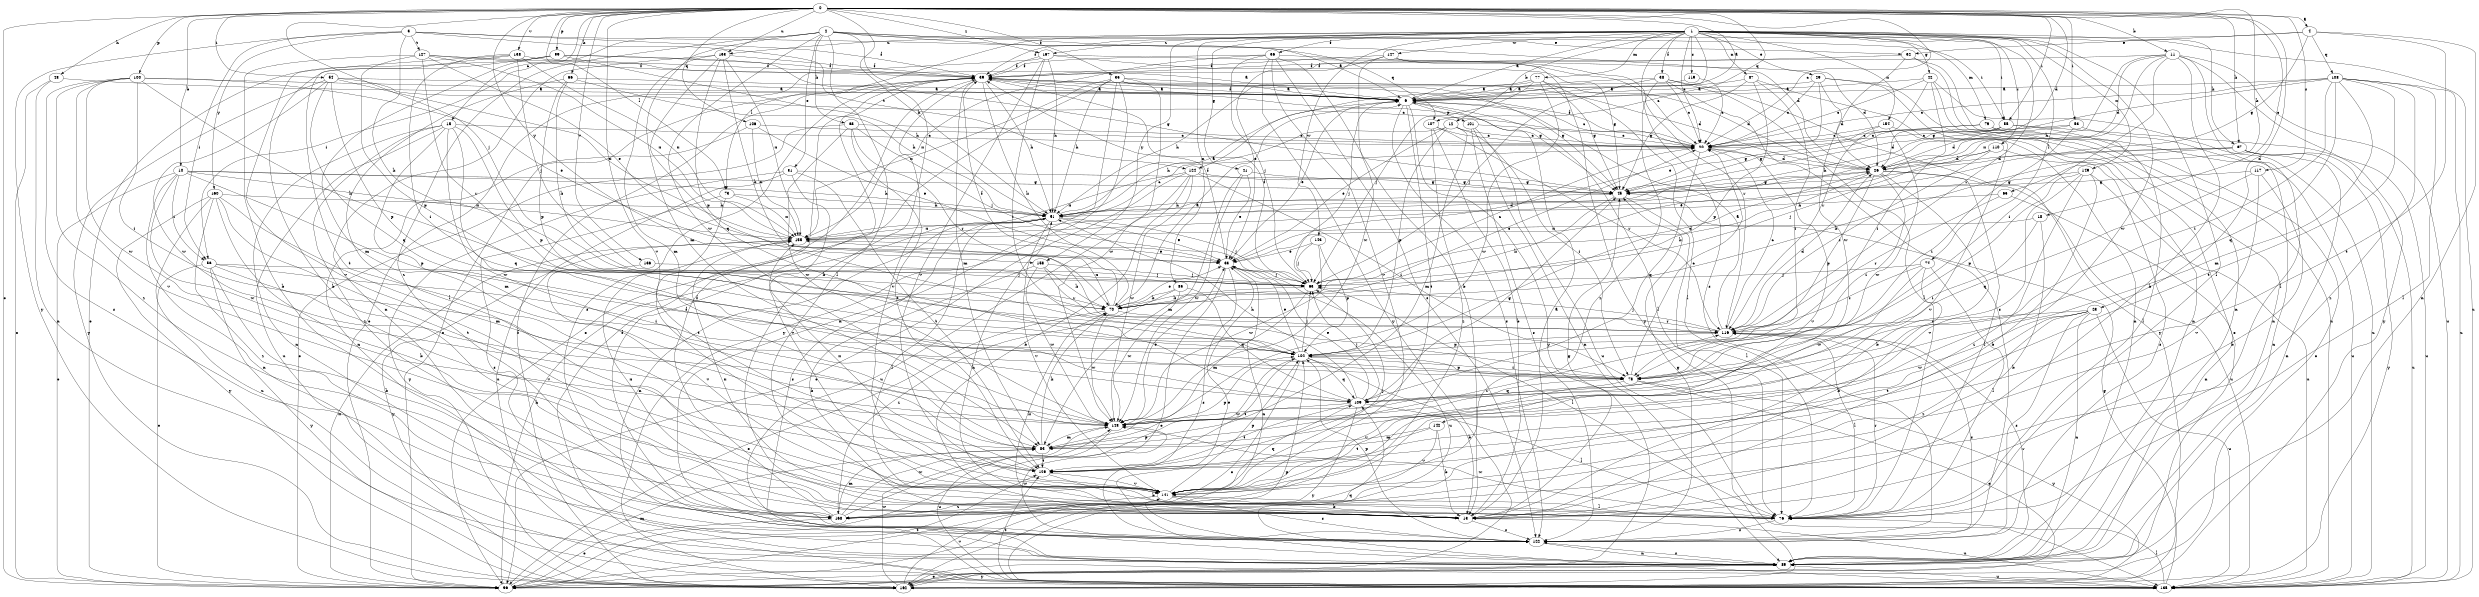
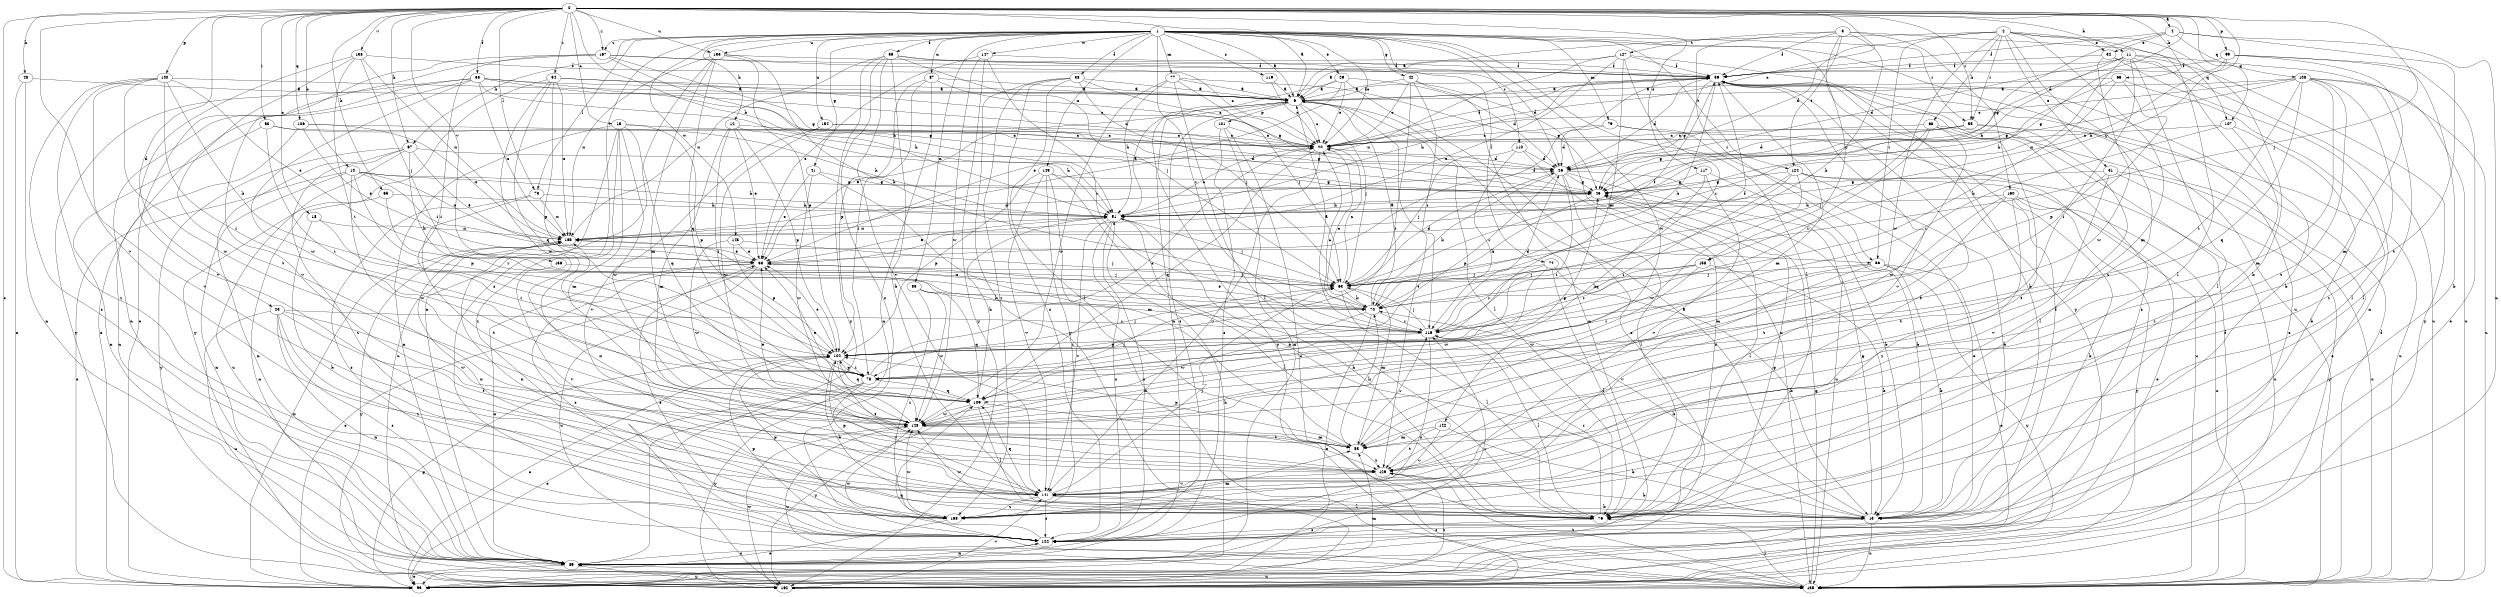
  strict digraph {
    0
    4
    6
    10
    11
    15
    18
    20
    23
    26
    35
    48
    51
    53
    54
    55
    63
    65
    66
    67
    73
    96
    99
    100
    106
    107
    117
    133
    136
    138
    141
    158
    167
    32
    39
    45
    89
    108
    129
    76
    122
    162
    33
    101
    56
    148
    102
    155
    135
    13
    n51 [label=78]
    83
    168
    109
    116
    70
    1
    12
    29
    36
    38
    41
    42
    74
    77
    79
    85
    87
    110
    119
    124
    142
    143
    147
    149
    154
    2
    31
    68
    3
    127
    160
    0 -> 4 [label=a]
    0 -> 6 [label=a]
    0 -> 10 [label=b]
    0 -> 11 [label=b]
    0 -> 15 [label=c]
    0 -> 18 [label=c]
    0 -> 20 [label=c]
    0 -> 23 [label=d]
    0 -> 26 [label=d]
    0 -> 35 [label=f]
    0 -> 48 [label=h]
    0 -> 51 [label=h]
    0 -> 53 [label=i]
    0 -> 54 [label=i]
    0 -> 55 [label=i]
    0 -> 63 [label=j]
    0 -> 65 [label=k]
    0 -> 66 [label=k]
    0 -> 67 [label=k]
    0 -> 73 [label=l]
    0 -> 96 [label=o]
    0 -> 99 [label=p]
    0 -> 100 [label=p]
    0 -> 106 [label=q]
    0 -> 107 [label=q]
    0 -> 117 [label=s]
    0 -> 133 [label=u]
    0 -> 136 [label=v]
    0 -> 138 [label=v]
    0 -> 141 [label=v]
    0 -> 158 [label=y]
    0 -> 167 [label=z]
    4 -> 32 [label=e]
    4 -> 39 [label=f]
    4 -> 45 [label=g]
    4 -> 89 [label=n]
    4 -> 108 [label=q]
    4 -> 129 [label=t]
    6 -> 20 [label=c]
    6 -> 63 [label=j]
    6 -> 39 [label=f]
    6 -> 129 [label=t]
    6 -> 76 [label=l]
    6 -> 122 [label=s]
    6 -> 162 [label=y]
    6 -> 33 [label=e]
    6 -> 101 [label=p]
    10 -> 51 [label=h]
    10 -> 96 [label=o]
    10 -> 45 [label=g]
    10 -> 89 [label=n]
    10 -> 56 [label=i]
    10 -> 148 [label=w]
    10 -> 102 [label=p]
    10 -> 155 [label=x]
    11 -> 26 [label=d]
    11 -> 51 [label=h]
    11 -> 39 [label=f]
    11 -> 76 [label=l]
    11 -> 162 [label=y]
    11 -> 155 [label=x]
    11 -> 135 [label=u]
    11 -> 13 [label=b]
    11 -> n51 [label=i]
    15 -> 20 [label=c]
    15 -> 89 [label=n]
    15 -> 148 [label=w]
    15 -> 102 [label=p]
    15 -> 135 [label=u]
    15 -> 83 [label=m]
    15 -> 168 [label=z]
    15 -> 109 [label=q]
    18 -> 155 [label=x]
    18 -> 13 [label=b]
    18 -> n51 [label=i]
    20 -> 26 [label=d]
    20 -> 141 [label=v]
    20 -> 39 [label=f]
    20 -> 109 [label=q]
    23 -> 89 [label=n]
    23 -> 129 [label=t]
    23 -> 122 [label=s]
    23 -> 148 [label=w]
    23 -> 135 [label=u]
    23 -> 168 [label=z]
    23 -> 116 [label=r]
    26 -> 45 [label=g]
    26 -> 76 [label=l]
    26 -> 102 [label=p]
    26 -> 135 [label=u]
    26 -> 13 [label=b]
    26 -> n51 [label=i]
    26 -> 70 [label=k]
    35 -> 6 [label=a]
    35 -> 26 [label=d]
    35 -> 51 [label=h]
    35 -> 96 [label=o]
    35 -> 45 [label=g]
    35 -> 89 [label=n]
    35 -> 162 [label=y]
    35 -> 148 [label=w]
    35 -> 155 [label=x]
    48 -> 6 [label=a]
    48 -> 96 [label=o]
    48 -> 89 [label=n]
    51 -> 6 [label=a]
    51 -> 20 [label=c]
    51 -> 63 [label=j]
    51 -> 141 [label=v]
    51 -> 89 [label=n]
    51 -> 76 [label=l]
    51 -> 122 [label=s]
    51 -> 33 [label=e]
    51 -> 155 [label=x]
    53 -> 20 [label=c]
    53 -> 51 [label=h]
    53 -> 89 [label=n]
    53 -> n51 [label=i]
    54 -> 6 [label=a]
    54 -> 20 [label=c]
    54 -> 162 [label=y]
    54 -> 148 [label=w]
    54 -> 102 [label=p]
    54 -> 155 [label=x]
    54 -> 109 [label=q]
    55 -> 20 [label=c]
    55 -> 26 [label=d]
    55 -> 45 [label=g]
    55 -> 76 [label=l]
    55 -> 135 [label=u]
    63 -> 20 [label=c]
    63 -> 26 [label=d]
    63 -> 39 [label=f]
    63 -> 76 [label=l]
    63 -> 83 [label=m]
    63 -> 70 [label=k]
    65 -> 51 [label=h]
    65 -> 89 [label=n]
    65 -> 116 [label=r]
    66 -> 6 [label=a]
    66 -> 51 [label=h]
    66 -> 76 [label=l]
    66 -> 102 [label=p]
    66 -> 70 [label=k]
    67 -> 26 [label=d]
    67 -> 89 [label=n]
    67 -> 162 [label=y]
    67 -> 33 [label=e]
    67 -> 135 [label=u]
+   67 -> 168 [label=z]
    67 -> 70 [label=k]
    73 -> 51 [label=h]
    73 -> 129 [label=t]
    73 -> 122 [label=s]
    73 -> 155 [label=x]
    96 -> 51 [label=h]
    96 -> 129 [label=t]
    96 -> 102 [label=p]
    96 -> 155 [label=x]
    96 -> 83 [label=m]
    99 -> 51 [label=h]
    99 -> 96 [label=o]
    99 -> 39 [label=f]
    99 -> 45 [label=g]
    99 -> 13 [label=b]
    99 -> 83 [label=m]
    100 -> 6 [label=a]
    100 -> 141 [label=v]
    100 -> 122 [label=s]
    100 -> 33 [label=e]
    100 -> 148 [label=w]
    100 -> n51 [label=i]
    100 -> 168 [label=z]
    100 -> 70 [label=k]
    106 -> 20 [label=c]
    106 -> 89 [label=n]
    106 -> 33 [label=e]
    106 -> 155 [label=x]
    107 -> 20 [label=c]
    107 -> 13 [label=b]
    107 -> 168 [label=z]
    107 -> 116 [label=r]
    117 -> 141 [label=v]
    117 -> 45 [label=g]
    117 -> 13 [label=b]
    117 -> 109 [label=q]
    133 -> 39 [label=f]
    133 -> 89 [label=n]
    133 -> 102 [label=p]
    133 -> 155 [label=x]
    133 -> 83 [label=m]
    133 -> 109 [label=q]
    133 -> 70 [label=k]
    136 -> 63 [label=j]
    136 -> 141 [label=v]
    138 -> 63 [label=j]
    138 -> 141 [label=v]
    138 -> 39 [label=f]
    138 -> 129 [label=t]
    138 -> 155 [label=x]
    138 -> n51 [label=i]
    141 -> 63 [label=j]
    141 -> 76 [label=l]
    141 -> 122 [label=s]
    141 -> 102 [label=p]
    141 -> 13 [label=b]
    141 -> 168 [label=z]
    141 -> 109 [label=q]
    158 -> 63 [label=j]
    158 -> 148 [label=w]
    158 -> 13 [label=b]
    158 -> 116 [label=r]
    158 -> 70 [label=k]
    167 -> 20 [label=c]
    167 -> 51 [label=h]
    167 -> 96 [label=o]
    167 -> 141 [label=v]
    167 -> 39 [label=f]
    167 -> 45 [label=g]
    167 -> n51 [label=i]
    32 -> 39 [label=f]
    32 -> 89 [label=n]
    32 -> 148 [label=w]
    32 -> 135 [label=u]
    39 -> 6 [label=a]
    39 -> 26 [label=d]
    39 -> 51 [label=h]
    39 -> 96 [label=o]
    39 -> 141 [label=v]
    39 -> 45 [label=g]
    39 -> 122 [label=s]
    39 -> 83 [label=m]
    39 -> 70 [label=k]
    45 -> 51 [label=h]
    45 -> 76 [label=l]
    45 -> 70 [label=k]
    89 -> 96 [label=o]
    89 -> 122 [label=s]
    89 -> 162 [label=y]
    89 -> 135 [label=u]
    89 -> 116 [label=r]
    108 -> 6 [label=a]
    108 -> 20 [label=c]
    108 -> 45 [label=g]
    108 -> 129 [label=t]
    108 -> 76 [label=l]
    108 -> 135 [label=u]
    108 -> n51 [label=i]
    108 -> 83 [label=m]
    108 -> 168 [label=z]
    108 -> 109 [label=q]
    129 -> 141 [label=v]
    129 -> 155 [label=x]
    129 -> 13 [label=b]
    76 -> 51 [label=h]
    76 -> 122 [label=s]
    76 -> 148 [label=w]
    76 -> 155 [label=x]
    76 -> 116 [label=r]
    122 -> 39 [label=f]
    122 -> 45 [label=g]
    122 -> 89 [label=n]
    122 -> 33 [label=e]
    122 -> 148 [label=w]
    122 -> 102 [label=p]
    162 -> 141 [label=v]
    162 -> 39 [label=f]
    162 -> 148 [label=w]
    33 -> 63 [label=j]
    33 -> 96 [label=o]
    33 -> 39 [label=f]
    33 -> 89 [label=n]
    33 -> 122 [label=s]
    33 -> 135 [label=u]
    101 -> 20 [label=c]
    101 -> 89 [label=n]
    101 -> 122 [label=s]
    101 -> 135 [label=u]
    56 -> 63 [label=j]
    56 -> 96 [label=o]
    56 -> 141 [label=v]
    56 -> 162 [label=y]
    56 -> 13 [label=b]
    56 -> n51 [label=i]
    148 -> 33 [label=e]
    148 -> 135 [label=u]
    148 -> 83 [label=m]
    102 -> 63 [label=j]
    102 -> 96 [label=o]
    102 -> 129 [label=t]
    102 -> 33 [label=e]
    102 -> 13 [label=b]
    102 -> n51 [label=i]
    102 -> 109 [label=q]
    155 -> 26 [label=d]
    155 -> 162 [label=y]
    155 -> 33 [label=e]
    135 -> 39 [label=f]
    135 -> 45 [label=g]
    135 -> 129 [label=t]
    135 -> 76 [label=l]
    135 -> 109 [label=q]
    13 -> 6 [label=a]
    13 -> 45 [label=g]
    13 -> 122 [label=s]
    13 -> 135 [label=u]
    13 -> 70 [label=k]
    n51 -> 20 [label=c]
    n51 -> 96 [label=o]
    n51 -> 141 [label=v]
    n51 -> 162 [label=y]
    n51 -> 102 [label=p]
    n51 -> 109 [label=q]
    83 -> 129 [label=t]
    83 -> 102 [label=p]
    83 -> 116 [label=r]
    83 -> 70 [label=k]
    168 -> 96 [label=o]
    168 -> 39 [label=f]
    168 -> 148 [label=w]
    168 -> 102 [label=p]
    168 -> 155 [label=x]
    168 -> 83 [label=m]
    109 -> 51 [label=h]
    109 -> 63 [label=j]
    109 -> 45 [label=g]
    109 -> 129 [label=t]
    109 -> 76 [label=l]
    109 -> 162 [label=y]
    109 -> 33 [label=e]
    109 -> 148 [label=w]
    116 -> 6 [label=a]
    116 -> 20 [label=c]
    116 -> 26 [label=d]
    116 -> 63 [label=j]
    116 -> 76 [label=l]
    116 -> 122 [label=s]
    116 -> 102 [label=p]
    70 -> 6 [label=a]
    70 -> 20 [label=c]
    70 -> 96 [label=o]
    70 -> 39 [label=f]
    70 -> 33 [label=e]
    70 -> 148 [label=w]
    70 -> 155 [label=x]
    70 -> 116 [label=r]
    1 -> 6 [label=a]
    1 -> 20 [label=c]
    1 -> 55 [label=i]
    1 -> 67 [label=k]
    1 -> 73 [label=l]
    1 -> 133 [label=u]
    1 -> 158 [label=y]
    1 -> 167 [label=z]
    1 -> 76 [label=l]
    1 -> 122 [label=s]
    1 -> 135 [label=u]
    1 -> 116 [label=r]
    1 -> 12 [label=b]
    1 -> 29 [label=e]
    1 -> 36 [label=f]
    1 -> 38 [label=f]
    1 -> 41 [label=g]
    1 -> 42 [label=g]
    1 -> 74 [label=l]
    1 -> 77 [label=m]
    1 -> 79 [label=m]
    1 -> 85 [label=n]
    1 -> 87 [label=n]
    1 -> 110 [label=r]
    1 -> 119 [label=s]
    1 -> 124 [label=t]
    1 -> 142 [label=w]
    1 -> 143 [label=w]
    1 -> 147 [label=w]
    1 -> 149 [label=x]
    1 -> 154 [label=x]
    12 -> 20 [label=c]
    12 -> 51 [label=h]
    12 -> 33 [label=e]
    12 -> 102 [label=p]
    12 -> n51 [label=i]
    12 -> 83 [label=m]
    29 -> 6 [label=a]
    29 -> 20 [label=c]
    29 -> 26 [label=d]
    29 -> 96 [label=o]
    29 -> 89 [label=n]
    29 -> 33 [label=e]
    36 -> 26 [label=d]
    36 -> 63 [label=j]
    36 -> 141 [label=v]
    36 -> 39 [label=f]
    36 -> 122 [label=s]
    36 -> 162 [label=y]
    36 -> 155 [label=x]
    36 -> 13 [label=b]
    38 -> 6 [label=a]
    38 -> 20 [label=c]
    38 -> 63 [label=j]
    38 -> 76 [label=l]
    38 -> 122 [label=s]
    38 -> 162 [label=y]
    38 -> 168 [label=z]
    41 -> 45 [label=g]
    41 -> 33 [label=e]
    41 -> 148 [label=w]
    41 -> 83 [label=m]
    42 -> 6 [label=a]
    42 -> 20 [label=c]
    42 -> 89 [label=n]
    42 -> 135 [label=u]
    42 -> n51 [label=i]
    42 -> 116 [label=r]
    74 -> 63 [label=j]
    74 -> 76 [label=l]
    74 -> 148 [label=w]
    74 -> 13 [label=b]
    74 -> 116 [label=r]
    77 -> 6 [label=a]
    77 -> 51 [label=h]
    77 -> 63 [label=j]
    77 -> 45 [label=g]
    77 -> 76 [label=l]
    77 -> 148 [label=w]
    79 -> 20 [label=c]
    79 -> 26 [label=d]
    79 -> 96 [label=o]
    79 -> 135 [label=u]
    85 -> 148 [label=w]
    85 -> 168 [label=z]
    85 -> 109 [label=q]
    85 -> 70 [label=k]
    87 -> 6 [label=a]
    87 -> 45 [label=g]
    87 -> 89 [label=n]
    87 -> 102 [label=p]
    87 -> n51 [label=i]
    110 -> 26 [label=d]
    110 -> 63 [label=j]
    110 -> 122 [label=s]
    110 -> 116 [label=r]
    119 -> 6 [label=a]
    119 -> 20 [label=c]
    124 -> 96 [label=o]
    124 -> 45 [label=g]
    124 -> 148 [label=w]
    124 -> 155 [label=x]
    124 -> 135 [label=u]
    124 -> 13 [label=b]
    124 -> n51 [label=i]
    142 -> 141 [label=v]
    142 -> 129 [label=t]
    142 -> 13 [label=b]
    142 -> 83 [label=m]
    143 -> 63 [label=j]
    143 -> 33 [label=e]
    143 -> 148 [label=w]
    143 -> 102 [label=p]
    147 -> 39 [label=f]
    147 -> 162 [label=y]
    147 -> 33 [label=e]
    147 -> 148 [label=w]
    147 -> 116 [label=r]
    149 -> 141 [label=v]
    149 -> 45 [label=g]
    149 -> 102 [label=p]
    149 -> 135 [label=u]
    149 -> 13 [label=b]
    149 -> 168 [label=z]
    154 -> 20 [label=c]
    154 -> 141 [label=v]
    154 -> 45 [label=g]
    154 -> 148 [label=w]
    2 -> 6 [label=a]
    2 -> 26 [label=d]
    2 -> 55 [label=i]
    2 -> 32 [label=e]
    2 -> 76 [label=l]
    2 -> 56 [label=i]
    2 -> 148 [label=w]
    2 -> 13 [label=b]
    2 -> 83 [label=m]
    2 -> 168 [label=z]
    2 -> 31 [label=e]
    2 -> 68 [label=k]
    31 -> 141 [label=v]
    31 -> 45 [label=g]
    31 -> 129 [label=t]
    31 -> 162 [label=y]
    31 -> 135 [label=u]
    68 -> 20 [label=c]
    68 -> 63 [label=j]
    68 -> 96 [label=o]
    68 -> 129 [label=t]
    68 -> 148 [label=w]
    68 -> 116 [label=r]
    3 -> 107 [label=q]
    3 -> 39 [label=f]
    3 -> 162 [label=y]
    3 -> 56 [label=i]
    3 -> 70 [label=k]
    3 -> 124 [label=t]
    3 -> 127 [label=t]
    3 -> 160 [label=y]
    127 -> 6 [label=a]
    127 -> 39 [label=f]
    127 -> 33 [label=e]
    127 -> 102 [label=p]
    127 -> 155 [label=x]
    127 -> 13 [label=b]
    127 -> 116 [label=r]
    160 -> 51 [label=h]
    160 -> 129 [label=t]
    160 -> 162 [label=y]
    160 -> 135 [label=u]
    160 -> 13 [label=b]
    160 -> 83 [label=m]
    160 -> 168 [label=z]
  }
